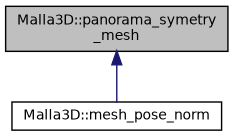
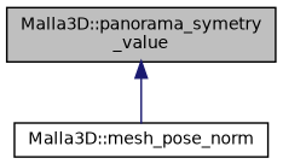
  digraph {
    rankdir=TB
    node [color=black fontname=Helvetica fontsize=10 shape=record style=filled]
-   n1 [fillcolor=grey75 fontcolor=black height=0.2 label="Malla3D::panorama_symetry\l_mesh" width=0.4]
+   n1 [fillcolor=grey75 fontcolor=black height=0.2 label="Malla3D::panorama_symetry\l_value" width=0.4]
    n2 [fillcolor=white height=0.2 label="Malla3D::mesh_pose_norm" width=0.4]
    n1 -> n2 [color=midnightblue dir=back fontname=Helvetica fontsize=10 labelfontname=Helvetica labelfontsize=10 style=solid]
  }
